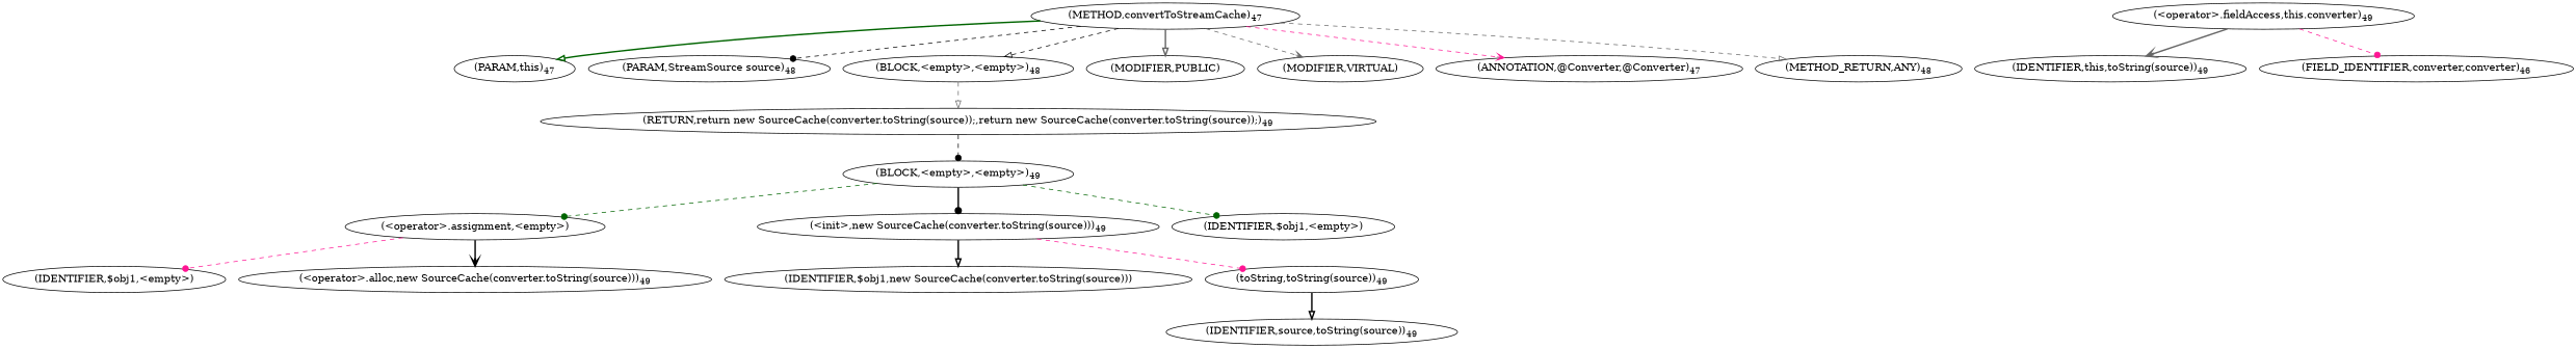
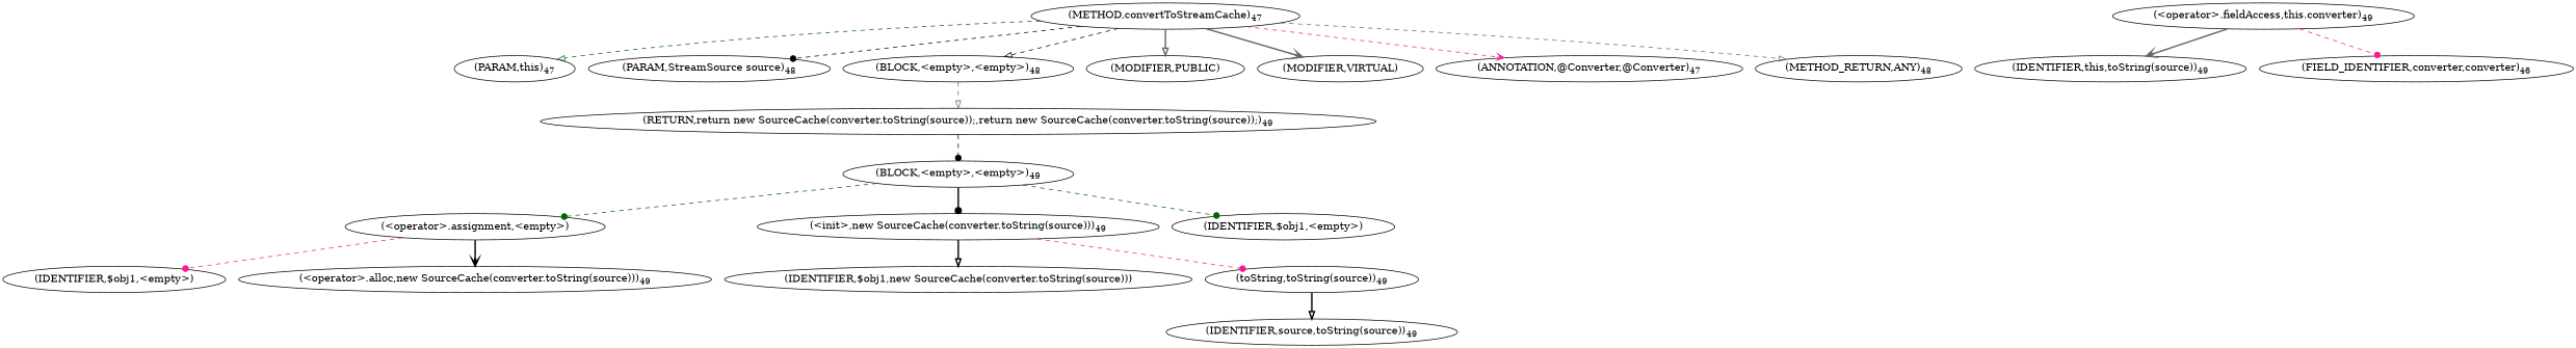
  digraph {
    edge [arrowhead=dot color=black style=dashed]
    n1 [label=<(METHOD,convertToStreamCache)<SUB>47</SUB>>]
    n2 [label=<(PARAM,this)<SUB>47</SUB>>]
    n3 [label=<(PARAM,StreamSource source)<SUB>48</SUB>>]
    n4 [label=<(BLOCK,&lt;empty&gt;,&lt;empty&gt;)<SUB>48</SUB>>]
    n5 [label=<(MODIFIER,PUBLIC)>]
    n6 [label=<(MODIFIER,VIRTUAL)>]
    n7 [label=<(ANNOTATION,@Converter,@Converter)<SUB>47</SUB>>]
    n8 [label=<(METHOD_RETURN,ANY)<SUB>48</SUB>>]
    n9 [label=<(RETURN,return new SourceCache(converter.toString(source));,return new SourceCache(converter.toString(source));)<SUB>49</SUB>>]
    n10 [label=<(BLOCK,&lt;empty&gt;,&lt;empty&gt;)<SUB>49</SUB>>]
    n11 [label=<(&lt;operator&gt;.assignment,&lt;empty&gt;)>]
    n12 [label=<(&lt;init&gt;,new SourceCache(converter.toString(source)))<SUB>49</SUB>>]
    n13 [label=<(IDENTIFIER,$obj1,&lt;empty&gt;)>]
    n14 [label=<(IDENTIFIER,$obj1,&lt;empty&gt;)>]
    n15 [label=<(&lt;operator&gt;.alloc,new SourceCache(converter.toString(source)))<SUB>49</SUB>>]
    n16 [label=<(IDENTIFIER,$obj1,new SourceCache(converter.toString(source)))>]
    n17 [label=<(toString,toString(source))<SUB>49</SUB>>]
    n18 [label=<(IDENTIFIER,source,toString(source))<SUB>49</SUB>>]
    n19 [label=<(&lt;operator&gt;.fieldAccess,this.converter)<SUB>49</SUB>>]
    n20 [label=<(IDENTIFIER,this,toString(source))<SUB>49</SUB>>]
    n21 [label=<(FIELD_IDENTIFIER,converter,converter)<SUB>46</SUB>>]
-   n1 -> n2 [arrowhead=onormal color=darkgreen style=bold]
+   n1 -> n2 [arrowhead=onormal color=darkgreen]
    n1 -> n3
    n1 -> n4 [arrowhead=onormal]
    n1 -> n5 [arrowhead=onormal color=gray40 style=bold]
-   n1 -> n6 [arrowhead=vee color=gray40]
+   n1 -> n6 [arrowhead=vee color=gray40 style=bold]
    n1 -> n7 [arrowhead=vee color=deeppink]
    n1 -> n8 [arrowhead=onormal color=gray40]
    n4 -> n9 [arrowhead=onormal color=gray40]
    n9 -> n10
    n10 -> n11 [color=darkgreen]
    n10 -> n12 [style=bold]
    n10 -> n13 [color=darkgreen]
    n11 -> n14 [color=deeppink]
    n11 -> n15 [arrowhead=vee style=bold]
    n12 -> n16 [arrowhead=onormal style=bold]
    n12 -> n17 [color=deeppink]
    n17 -> n18 [arrowhead=onormal style=bold]
    n19 -> n20 [arrowhead=vee color=gray40 style=bold]
    n19 -> n21 [color=deeppink]
  }
